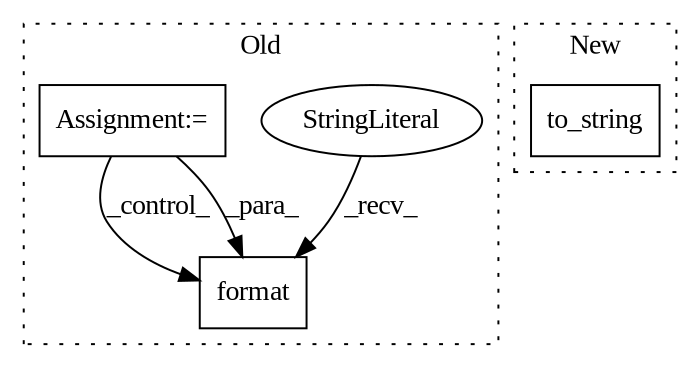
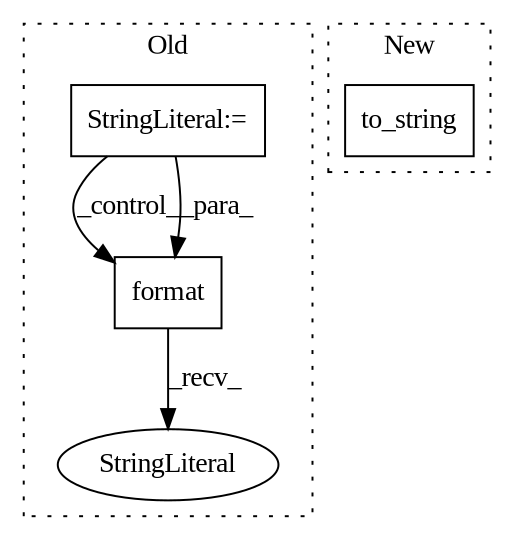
  digraph {
    fontname="Liberation Serif"
    node [a=32 shape=box fontname="Liberation Serif"]
    edge [fontname="Liberation Serif"]
    n1 [l="7,1" label=format s="4215,4236"]
    n2 [a=45 l=68 label=StringLiteral s=4146 shape=ellipse]
-   n3 [a=7 l="65,2" label="Assignment:=" s="3995,4134"]
+   n3 [a=7 l="65,2" label="StringLiteral:=" s="3995,4134"]
    n4 [l="10,1" label=to_string s="4745,4770"]
    subgraph cluster_1 {
      label=Old
      style=dotted
      n1
      n2
      n3
    }
    subgraph cluster_2 {
      label=New
      style=dotted
      n4
    }
-   n2 -> n1 [label=_recv_]
+   n1 -> n2 [label=_recv_]
    n3 -> n1 [label=_control_]
    n3 -> n1 [label=_para_]
  }
